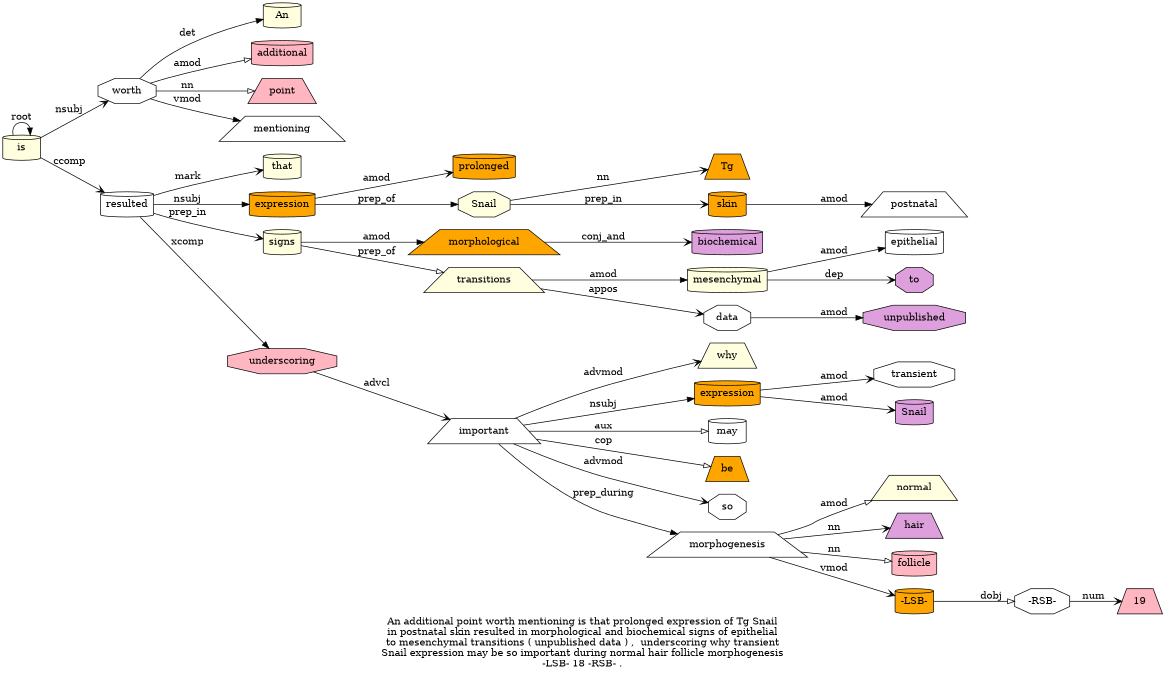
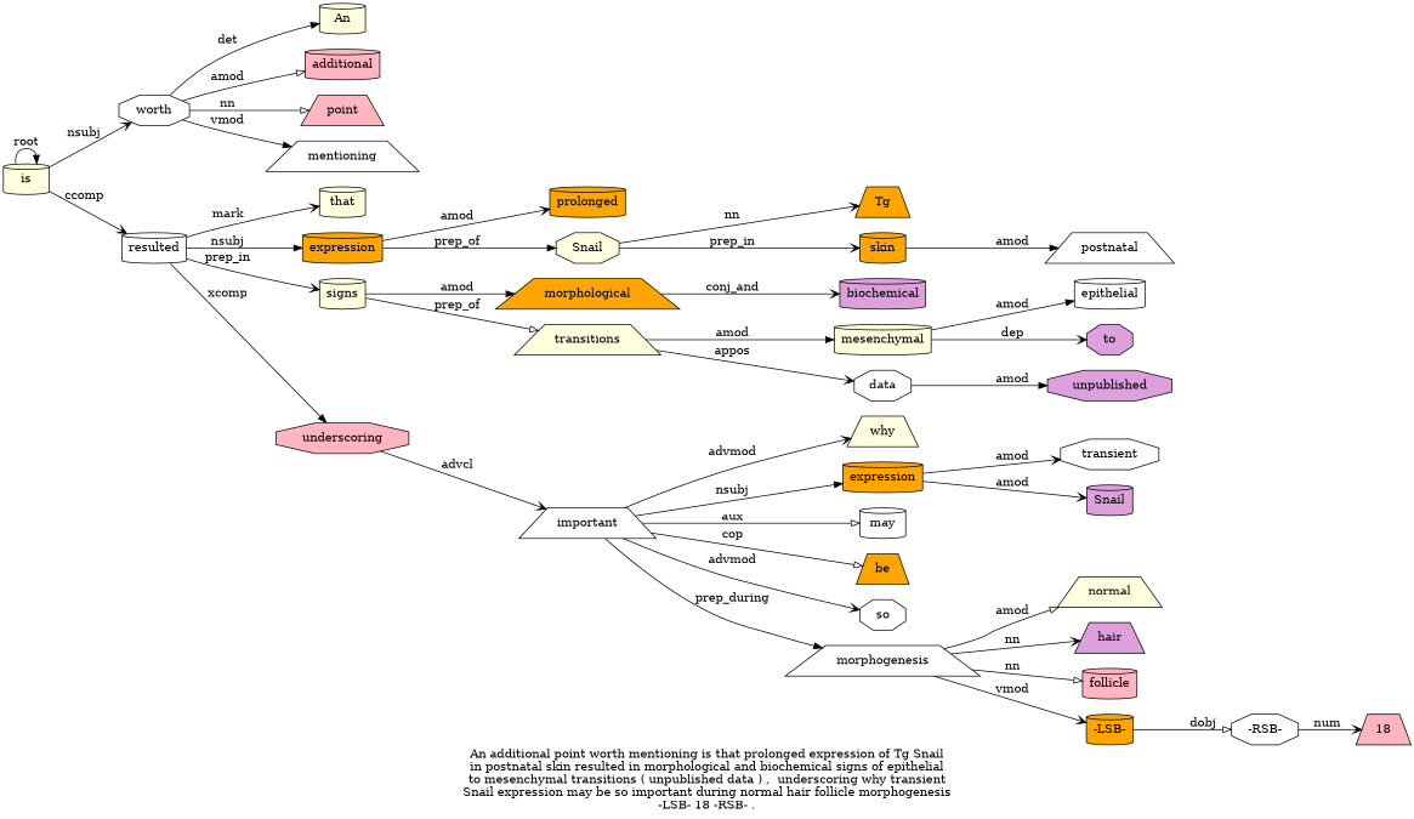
  digraph {
    label="An additional point worth mentioning is that prolonged expression of Tg Snail\nin postnatal skin resulted in morphological and biochemical signs of epithelial\nto mesenchymal transitions ( unpublished data ) ,  underscoring why transient\nSnail expression may be so important during normal hair follicle morphogenesis\n-LSB- 18 -RSB- ."
    rankdir=LR
    node [fillcolor=white shape=cylinder style=filled]
    edge [arrowhead=vee]
    n1 [label=worth shape=octagon]
    n2 [fillcolor=lightyellow label=An]
    n3 [fillcolor=lightpink label=additional]
    n4 [fillcolor=lightpink label=point shape=trapezium]
    n5 [label=mentioning shape=trapezium]
    n6 [fillcolor=lightyellow label=is]
    n7 [label=resulted]
    n8 [fillcolor=lightyellow label=that]
    n9 [fillcolor=orange label=expression]
    n10 [fillcolor=lightyellow label=signs]
    n11 [fillcolor=lightpink label=underscoring shape=octagon]
    n12 [fillcolor=orange label=prolonged]
    n13 [fillcolor=lightyellow label=Snail shape=octagon]
    n14 [fillcolor=orange label=morphological shape=trapezium]
    n15 [fillcolor=lightyellow label=transitions shape=trapezium]
    n16 [label=important shape=trapezium]
    n17 [fillcolor=orange label=Tg shape=trapezium]
    n18 [fillcolor=orange label=skin]
    n19 [label=postnatal shape=trapezium]
    n20 [fillcolor=plum label=biochemical]
    n21 [fillcolor=lightyellow label=mesenchymal]
    n22 [label=data shape=octagon]
    n23 [label=epithelial]
    n24 [fillcolor=plum label=to shape=octagon]
    n25 [fillcolor=plum label=unpublished shape=octagon]
    n26 [fillcolor=lightyellow label=why shape=trapezium]
    n27 [fillcolor=orange label=expression]
    n28 [label=may]
    n29 [fillcolor=orange label=be shape=trapezium]
    n30 [label=so shape=octagon]
    n31 [label=morphogenesis shape=trapezium]
    n32 [label=transient shape=octagon]
    n33 [fillcolor=plum label=Snail]
    n34 [fillcolor=lightyellow label=normal shape=trapezium]
    n35 [fillcolor=plum label=hair shape=trapezium]
    n36 [fillcolor=lightpink label=follicle]
    n37 [fillcolor=orange label="-LSB-"]
    n38 [label="-RSB-" shape=octagon]
-   n39 [fillcolor=lightpink label=19 shape=trapezium]
+   n39 [fillcolor=lightpink label=18 shape=trapezium]
    n1 -> n2 [arrowhead=normal label=det]
    n1 -> n3 [arrowhead=onormal label=amod]
    n1 -> n4 [arrowhead=onormal label=nn]
    n1 -> n5 [arrowhead=normal label=vmod]
    n6 -> n1 [label=nsubj]
    n6 -> n6 [arrowhead=normal label=root]
    n6 -> n7 [label=ccomp]
    n7 -> n8 [label=mark]
    n7 -> n9 [arrowhead=normal label=nsubj]
    n7 -> n10 [label=prep_in]
    n7 -> n11 [arrowhead=normal label=xcomp]
    n9 -> n12 [label=amod]
    n9 -> n13 [arrowhead=normal label=prep_of]
    n10 -> n14 [arrowhead=normal label=amod]
    n10 -> n15 [arrowhead=onormal label=prep_of]
    n11 -> n16 [label=advcl]
    n13 -> n17 [label=nn]
    n13 -> n18 [label=prep_in]
    n14 -> n20 [label=conj_and]
    n15 -> n21 [arrowhead=normal label=amod]
    n15 -> n22 [label=appos]
    n16 -> n26 [label=advmod]
    n16 -> n27 [arrowhead=normal label=nsubj]
    n16 -> n28 [arrowhead=onormal label=aux]
    n16 -> n29 [arrowhead=onormal label=cop]
    n16 -> n30 [label=advmod]
    n16 -> n31 [arrowhead=normal label=prep_during]
    n18 -> n19 [arrowhead=normal label=amod]
    n21 -> n23 [arrowhead=normal label=amod]
    n21 -> n24 [label=dep]
    n22 -> n25 [arrowhead=normal label=amod]
    n27 -> n32 [label=amod]
    n27 -> n33 [label=amod]
    n31 -> n34 [arrowhead=onormal label=amod]
    n31 -> n35 [label=nn]
    n31 -> n36 [arrowhead=onormal label=nn]
    n31 -> n37 [label=vmod]
    n37 -> n38 [arrowhead=onormal label=dobj]
    n38 -> n39 [label=num]
  }
